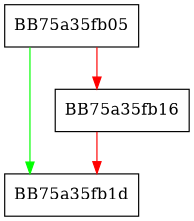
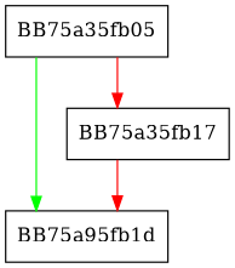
  digraph {
    splines=ortho
    node [shape=box]
    edge [color=red]
    n1 [label=BB75a35fb05]
-   BB75a35fb1d
-   BB75a35fb17 [label=BB75a35fb16]
+   BB75a35fb1d [label=BB75a95fb1d]
+   BB75a35fb17
    n1 -> BB75a35fb1d [color=green]
    n1 -> BB75a35fb17
    BB75a35fb17 -> BB75a35fb1d
  }
